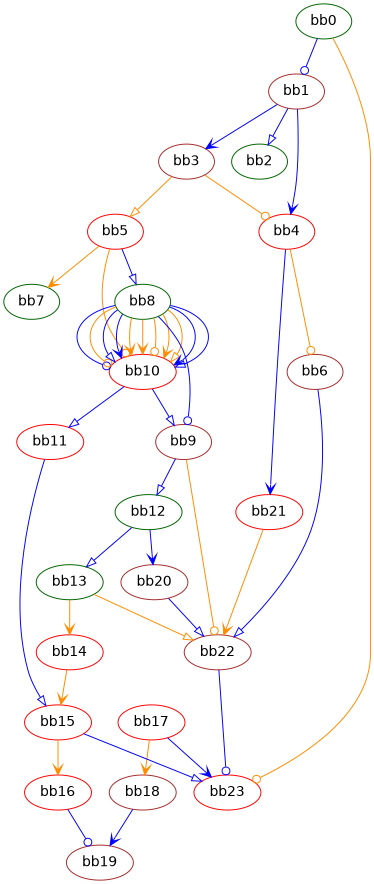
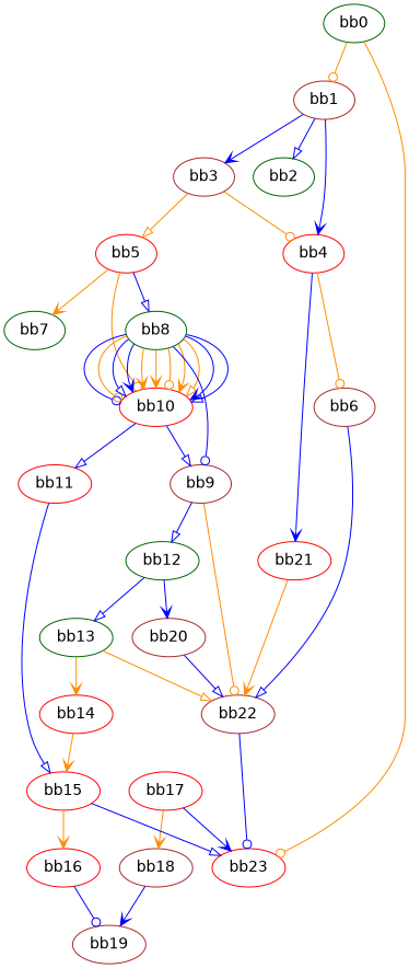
  digraph {
    fontname="DejaVu Sans"
    node [color=red fontname="DejaVu Sans"]
    edge [arrowhead=vee color=blue fontname="DejaVu Sans"]
    n1 [color=darkgreen label="bb0\l"]
    n2 [color=brown label="bb1\l"]
    n3 [label="bb23\l"]
    n4 [color=darkgreen label="bb2\l"]
    n5 [color=brown label="bb3\l"]
    n6 [label="bb4\l"]
    n7 [label="bb5\l"]
    n8 [color=brown label="bb6\l"]
    n9 [label="bb21\l"]
    n10 [color=darkgreen label="bb7\l"]
    n11 [color=darkgreen label="bb8\l"]
    n12 [label="bb10\l"]
    n13 [color=brown label="bb22\l"]
    n14 [color=brown label="bb9\l"]
    n15 [label="bb11\l"]
    n16 [label="bb17\l"]
    n17 [color=brown label="bb18\l"]
    n18 [color=darkgreen label="bb12\l"]
    n19 [color=darkgreen label="bb13\l"]
    n20 [color=brown label="bb20\l"]
    n21 [label="bb15\l"]
    n22 [label="bb16\l"]
    n23 [label="bb14\l"]
    n24 [color=brown label="bb19\l"]
-   n1 -> n2 [arrowhead=odot]
+   n1 -> n2 [arrowhead=odot color=darkorange]
    n1 -> n3 [arrowhead=odot color=darkorange]
    n2 -> n4 [arrowhead=onormal]
    n2 -> n5
    n2 -> n6
    n5 -> n6 [arrowhead=odot color=darkorange]
    n5 -> n7 [arrowhead=onormal color=darkorange]
    n6 -> n8 [arrowhead=odot color=darkorange]
    n6 -> n9
    n7 -> n10 [color=darkorange]
    n7 -> n11 [arrowhead=onormal]
    n7 -> n12 [arrowhead=odot color=darkorange]
    n8 -> n13 [arrowhead=onormal]
    n9 -> n13 [color=darkorange]
    n11 -> n12 [arrowhead=odot]
    n11 -> n12 [arrowhead=odot color=darkorange]
    n11 -> n12 [arrowhead=onormal]
    n11 -> n12
    n11 -> n12 [color=darkorange]
    n11 -> n12 [color=darkorange]
    n11 -> n12 [arrowhead=odot color=darkorange]
    n11 -> n12 [color=darkorange]
    n11 -> n12 [arrowhead=onormal color=darkorange]
    n11 -> n12
    n11 -> n12 [arrowhead=onormal]
    n11 -> n14 [arrowhead=odot]
    n12 -> n14 [arrowhead=onormal]
    n12 -> n15 [arrowhead=onormal]
    n13 -> n3 [arrowhead=odot]
    n14 -> n13 [arrowhead=odot color=darkorange]
    n14 -> n18 [arrowhead=onormal]
    n15 -> n21 [arrowhead=onormal]
    n16 -> n3
    n16 -> n17 [color=darkorange]
    n17 -> n24
    n18 -> n19 [arrowhead=onormal]
    n18 -> n20
    n19 -> n13 [arrowhead=onormal color=darkorange]
    n19 -> n23 [color=darkorange]
    n20 -> n13 [arrowhead=onormal]
    n21 -> n3 [arrowhead=onormal]
    n21 -> n22 [color=darkorange]
    n22 -> n24 [arrowhead=odot]
    n23 -> n21 [color=darkorange]
  }
